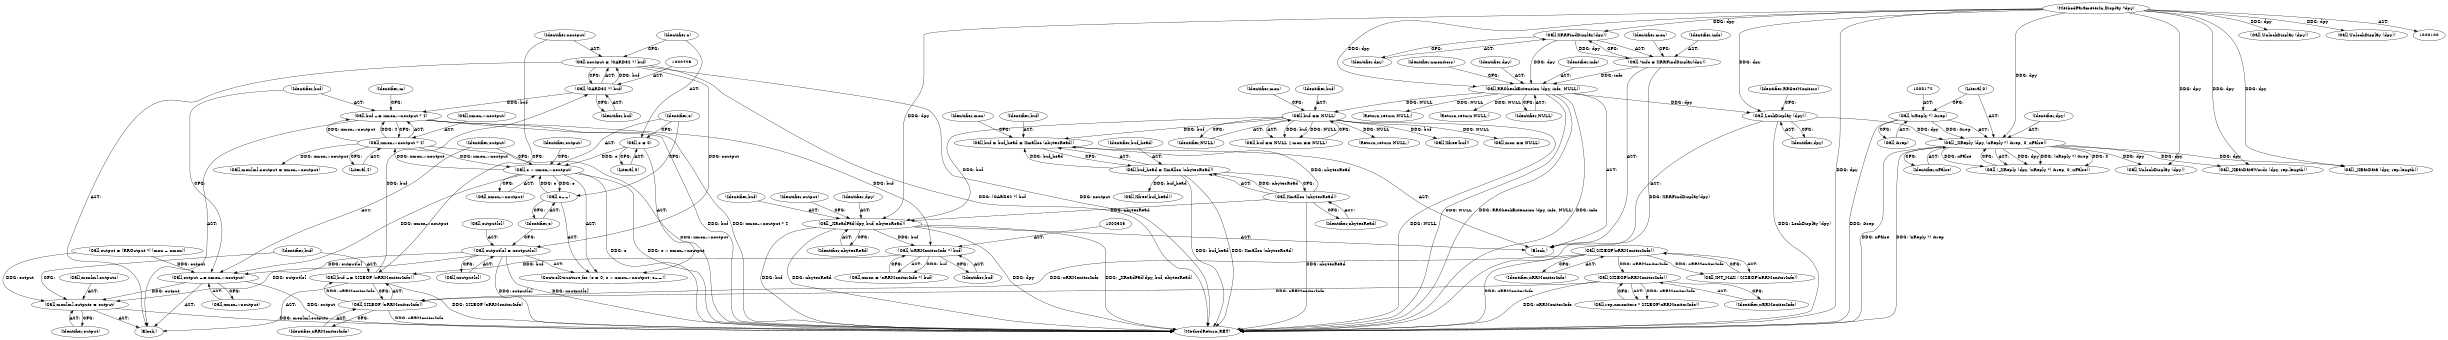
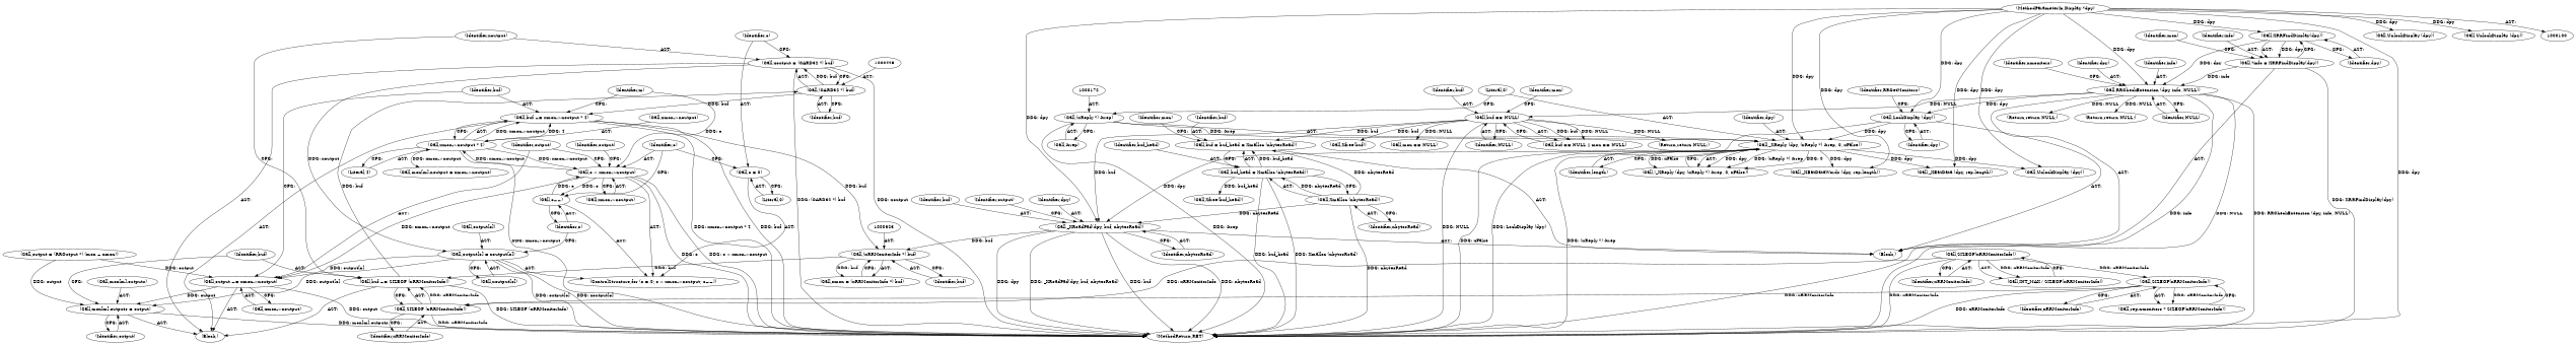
  digraph {
    n1 [label="(Call,output[o] = xoutput[o])"]
    n2 [label="(Call,mon[m].outputs = output)"]
    n3 [label="(Call,output += xmon->noutput)"]
    n4 [label="(Call,xoutput[o])"]
    n5 [label="(ControlStructure,for (o = 0; o < xmon->noutput; o++))"]
    n6 [label="(MethodReturn,RET)"]
    n7 [label="(Block,)"]
    n8 [label="(Identifier,output)"]
    n9 [label="(Call,xmon->noutput)"]
    n10 [label="(Call,xoutput = (CARD32 *) buf)"]
    n11 [label="(Call,(CARD32 *) buf)"]
    n12 [label="(Call,buf += xmon->noutput * 4)"]
    n13 [label="(Identifier,buf)"]
    n14 [label="(Call,(xRRMonitorInfo *) buf)"]
    n15 [label="(Call,xmon->noutput * 4)"]
    n16 [label="(Call,buf += SIZEOF (xRRMonitorInfo))"]
    n17 [label="(Call,SIZEOF (xRRMonitorInfo))"]
    n18 [label="(Identifier,xRRMonitorInfo)"]
    n19 [label="(Call,SIZEOF(xRRMonitorInfo))"]
    n20 [label="(Identifier,xRRMonitorInfo)"]
    n21 [label="(Call,rep.nmonitors * SIZEOF(xRRMonitorInfo))"]
    n22 [label="(Call,SIZEOF(xRRMonitorInfo))"]
    n23 [label="(Call,INT_MAX / SIZEOF(xRRMonitorInfo))"]
    n24 [label="(Identifier,xRRMonitorInfo)"]
    n25 [label="(Call,xmon = (xRRMonitorInfo *) buf)"]
    n26 [label="(Identifier,buf)"]
    n27 [label="(Call,o < xmon->noutput)"]
    n28 [label="(Literal,4)"]
    n29 [label="(Call,mon[m].noutput = xmon->noutput)"]
    n30 [label="(Call,o++)"]
    n31 [label="(Call,xmon->noutput)"]
    n32 [label="(Identifier,o)"]
    n33 [label="(Call,o = 0)"]
    n34 [label="(Literal,0)"]
    n35 [label="(Call,_XReadPad(dpy, buf, nbytesRead))"]
    n36 [label="(Identifier,nbytesRead)"]
    n37 [label="(Block,)"]
    n38 [label="(Call,_XReply (dpy, (xReply *) &rep, 0, xFalse))"]
-   n39 [label="(Identifier,xFalse)"]
+   n39 [label="(Identifier,length)"]
    n40 [label="(Call,_XEatDataWords (dpy, rep.length))"]
    n41 [label="(Call,_XEatData (dpy, rep.length))"]
    n42 [label="(Call,UnlockDisplay (dpy))"]
    n43 [label="(Call,!_XReply (dpy, (xReply *) &rep, 0, xFalse))"]
    n44 [label="(Call,LockDisplay (dpy))"]
    n45 [label="(Identifier,dpy)"]
    n46 [label="(Call,RRCheckExtension (dpy, info, NULL))"]
    n47 [label="(Call,buf == NULL)"]
    n48 [label="(Return,return NULL;)"]
    n49 [label="(Return,return NULL;)"]
    n50 [label="(Identifier,NULL)"]
    n51 [label="(Identifier,NULL)"]
    n52 [label="(Call,buf == NULL || mon == NULL)"]
    n53 [label="(Return,return NULL;)"]
    n54 [label="(Call,Xfree(buf))"]
    n55 [label="(Call,mon == NULL)"]
    n56 [label="(Call,buf = buf_head = Xmalloc (nbytesRead))"]
    n57 [label="(Call,XRRFindDisplay(dpy))"]
    n58 [label="(Call,*info = XRRFindDisplay(dpy))"]
    n59 [label="(Identifier,dpy)"]
    n60 [label="(MethodParameterIn,Display *dpy)"]
    n61 [label="(Call,UnlockDisplay (dpy))"]
    n62 [label="(Call,UnlockDisplay (dpy))"]
    1000100
    n64 [label="(Call,(xReply *) &rep)"]
    n65 [label="(Call,&rep)"]
    n66 [label="(Call,buf_head = Xmalloc (nbytesRead))"]
    n67 [label="(Call,Xmalloc (nbytesRead))"]
    n68 [label="(Call,Xfree(buf_head))"]
    n69 [label="(Identifier,nbytesRead)"]
    n70 [label="(Identifier,mon)"]
    n71 [label="(Identifier,info)"]
    n72 [label="(Identifier,mon)"]
    n73 [label="(Identifier,buf)"]
    n74 [label="(Identifier,dpy)"]
    n75 [label="(Identifier,buf_head)"]
    n76 [label="(Identifier,RRGetMonitors)"]
    n77 [label="(Identifier,dpy)"]
    n78 [label="(Identifier,info)"]
    n79 [label="(Identifier,buf)"]
    n80 [label="(Identifier,nmonitors)"]
    n81 [label="(Identifier,mon)"]
    n82 [label="(Identifier,o)"]
    n83 [label="(Call,output = (RROutput *) (mon + nmon))"]
    n84 [label="(Identifier,buf)"]
    n85 [label="(Call,output[o])"]
    n86 [label="(Identifier,buf)"]
    n87 [label="(Identifier,output)"]
    n88 [label="(Identifier,xoutput)"]
    n89 [label="(Literal,0)"]
    n90 [label="(Identifier,buf)"]
    n91 [label="(Call,xmon->noutput)"]
    n92 [label="(Identifier,m)"]
    n93 [label="(Identifier,dpy)"]
    n94 [label="(Identifier,output)"]
    n95 [label="(Call,mon[m].outputs)"]
    n96 [label="(Identifier,output)"]
    n97 [label="(Identifier,o)"]
    1000429
    1000323
    1000172
    n1 -> n2 [label="DDG: output[o]"]
    n1 -> n3 [label="DDG: output[o]"]
    n1 -> n4 [label="CFG: "]
    n1 -> n5 [label="AST: "]
    n1 -> n6 [label="DDG: output[o]"]
    n1 -> n6 [label="DDG: xoutput[o]"]
    n2 -> n6 [label="DDG: mon[m].outputs"]
    n2 -> n7 [label="AST: "]
    n2 -> n8 [label="CFG: "]
    n3 -> n2 [label="DDG: output"]
    n3 -> n6 [label="DDG: output"]
    n3 -> n7 [label="AST: "]
    n3 -> n9 [label="CFG: "]
    n4 -> n1 [label="AST: "]
    n8 -> n2 [label="AST: "]
    n9 -> n3 [label="AST: "]
    n10 -> n1 [label="DDG: xoutput"]
    n10 -> n6 [label="DDG: (CARD32 *) buf"]
    n10 -> n6 [label="DDG: xoutput"]
    n10 -> n7 [label="AST: "]
    n10 -> n11 [label="CFG: "]
    n11 -> n10 [label="AST: "]
    n11 -> n10 [label="DDG: buf"]
    n11 -> n12 [label="DDG: buf"]
    n11 -> n13 [label="CFG: "]
    n12 -> n6 [label="DDG: buf"]
    n12 -> n6 [label="DDG: xmon->noutput * 4"]
    n12 -> n7 [label="AST: "]
    n12 -> n14 [label="DDG: buf"]
    n12 -> n15 [label="CFG: "]
    n13 -> n11 [label="AST: "]
    n14 -> n16 [label="DDG: buf"]
    n14 -> n25 [label="AST: "]
    n14 -> n25 [label="DDG: buf"]
    n14 -> n26 [label="CFG: "]
    n15 -> n6 [label="DDG: xmon->noutput"]
    n15 -> n12 [label="AST: "]
    n15 -> n12 [label="DDG: xmon->noutput"]
    n15 -> n12 [label="DDG: 4"]
    n15 -> n27 [label="DDG: xmon->noutput"]
    n15 -> n28 [label="CFG: "]
    n15 -> n29 [label="DDG: xmon->noutput"]
    n16 -> n6 [label="DDG: SIZEOF (xRRMonitorInfo)"]
    n16 -> n7 [label="AST: "]
    n16 -> n11 [label="DDG: buf"]
    n16 -> n17 [label="CFG: "]
    n17 -> n6 [label="DDG: xRRMonitorInfo"]
    n17 -> n16 [label="AST: "]
    n17 -> n16 [label="DDG: xRRMonitorInfo"]
    n17 -> n18 [label="CFG: "]
    n18 -> n17 [label="AST: "]
    n19 -> n6 [label="DDG: xRRMonitorInfo"]
    n19 -> n17 [label="DDG: xRRMonitorInfo"]
    n19 -> n20 [label="CFG: "]
    n19 -> n21 [label="AST: "]
    n19 -> n21 [label="DDG: xRRMonitorInfo"]
    n20 -> n19 [label="AST: "]
    n21 -> n19 [label="CFG: "]
    n22 -> n6 [label="DDG: xRRMonitorInfo"]
    n22 -> n17 [label="DDG: xRRMonitorInfo"]
    n22 -> n19 [label="DDG: xRRMonitorInfo"]
    n22 -> n23 [label="AST: "]
    n22 -> n23 [label="DDG: xRRMonitorInfo"]
    n22 -> n24 [label="CFG: "]
    n23 -> n22 [label="CFG: "]
    n24 -> n22 [label="AST: "]
    n25 -> n14 [label="CFG: "]
    n26 -> n14 [label="AST: "]
    n27 -> n3 [label="DDG: xmon->noutput"]
    n27 -> n5 [label="AST: "]
    n27 -> n6 [label="DDG: o"]
    n27 -> n6 [label="DDG: o < xmon->noutput"]
    n27 -> n15 [label="DDG: xmon->noutput"]
    n27 -> n30 [label="DDG: o"]
    n27 -> n31 [label="CFG: "]
    n28 -> n15 [label="AST: "]
    n30 -> n5 [label="AST: "]
    n30 -> n27 [label="DDG: o"]
    n30 -> n32 [label="CFG: "]
    n31 -> n27 [label="AST: "]
    n32 -> n1 [label="CFG: "]
    n32 -> n30 [label="AST: "]
    n33 -> n5 [label="AST: "]
-   n33 -> n27 [label="DDG: o"]
+   n92 -> n27 [label="DDG: o"]
    n33 -> n34 [label="CFG: "]
    n34 -> n33 [label="AST: "]
    n35 -> n6 [label="DDG: _XReadPad(dpy, buf, nbytesRead)"]
    n35 -> n6 [label="DDG: buf"]
    n35 -> n6 [label="DDG: nbytesRead"]
    n35 -> n6 [label="DDG: dpy"]
    n35 -> n14 [label="DDG: buf"]
    n35 -> n36 [label="CFG: "]
    n35 -> n37 [label="AST: "]
    n36 -> n35 [label="AST: "]
    n38 -> n6 [label="DDG: xFalse"]
    n38 -> n6 [label="DDG: (xReply *) &rep"]
+   n38 -> n35 [label="DDG: dpy"]
    n38 -> n39 [label="CFG: "]
    n38 -> n40 [label="DDG: dpy"]
    n38 -> n41 [label="DDG: dpy"]
    n38 -> n42 [label="DDG: dpy"]
    n38 -> n43 [label="AST: "]
    n38 -> n43 [label="DDG: dpy"]
    n38 -> n43 [label="DDG: (xReply *) &rep"]
    n38 -> n43 [label="DDG: 0"]
    n38 -> n43 [label="DDG: xFalse"]
    n39 -> n38 [label="AST: "]
    n43 -> n38 [label="CFG: "]
    n44 -> n6 [label="DDG: LockDisplay (dpy)"]
    n44 -> n37 [label="AST: "]
    n44 -> n38 [label="DDG: dpy"]
    n44 -> n45 [label="CFG: "]
    n45 -> n44 [label="AST: "]
    n46 -> n6 [label="DDG: NULL"]
    n46 -> n6 [label="DDG: RRCheckExtension (dpy, info, NULL)"]
    n46 -> n6 [label="DDG: info"]
    n46 -> n37 [label="AST: "]
    n46 -> n44 [label="DDG: dpy"]
    n46 -> n47 [label="DDG: NULL"]
    n46 -> n48 [label="DDG: NULL"]
    n46 -> n49 [label="DDG: NULL"]
    n46 -> n50 [label="CFG: "]
    n47 -> n6 [label="DDG: NULL"]
    n47 -> n35 [label="DDG: buf"]
    n47 -> n51 [label="CFG: "]
    n47 -> n52 [label="AST: "]
    n47 -> n52 [label="DDG: buf"]
    n47 -> n52 [label="DDG: NULL"]
    n47 -> n53 [label="DDG: NULL"]
    n47 -> n54 [label="DDG: buf"]
    n47 -> n55 [label="DDG: NULL"]
    n47 -> n56 [label="DDG: buf"]
    n50 -> n46 [label="AST: "]
    n51 -> n47 [label="AST: "]
    n52 -> n47 [label="CFG: "]
    n56 -> n37 [label="AST: "]
    n56 -> n66 [label="CFG: "]
    n57 -> n46 [label="DDG: dpy"]
    n57 -> n58 [label="AST: "]
    n57 -> n58 [label="DDG: dpy"]
    n57 -> n59 [label="CFG: "]
    n58 -> n6 [label="DDG: XRRFindDisplay(dpy)"]
    n58 -> n37 [label="AST: "]
    n58 -> n46 [label="DDG: info"]
    n58 -> n57 [label="CFG: "]
    n59 -> n57 [label="AST: "]
    n60 -> n6 [label="DDG: dpy"]
    n60 -> n35 [label="DDG: dpy"]
    n60 -> n38 [label="DDG: dpy"]
    n60 -> n40 [label="DDG: dpy"]
    n60 -> n41 [label="DDG: dpy"]
    n60 -> n42 [label="DDG: dpy"]
    n60 -> n44 [label="DDG: dpy"]
    n60 -> n46 [label="DDG: dpy"]
    n60 -> n57 [label="DDG: dpy"]
    n60 -> n61 [label="DDG: dpy"]
    n60 -> n62 [label="DDG: dpy"]
    n60 -> 1000100 [label="AST: "]
    n64 -> n6 [label="DDG: &rep"]
    n64 -> n38 [label="AST: "]
    n64 -> n38 [label="DDG: &rep"]
    n64 -> n65 [label="CFG: "]
    n65 -> n64 [label="AST: "]
    n66 -> n6 [label="DDG: buf_head"]
    n66 -> n6 [label="DDG: Xmalloc (nbytesRead)"]
    n66 -> n56 [label="AST: "]
    n66 -> n56 [label="DDG: buf_head"]
    n66 -> n67 [label="CFG: "]
    n66 -> n68 [label="DDG: buf_head"]
    n67 -> n6 [label="DDG: nbytesRead"]
    n67 -> n35 [label="DDG: nbytesRead"]
    n67 -> n56 [label="DDG: nbytesRead"]
    n67 -> n66 [label="AST: "]
    n67 -> n66 [label="DDG: nbytesRead"]
    n67 -> n69 [label="CFG: "]
    n69 -> n67 [label="AST: "]
    n70 -> n58 [label="CFG: "]
    n71 -> n46 [label="AST: "]
    n72 -> n47 [label="CFG: "]
    n73 -> n3 [label="CFG: "]
    n73 -> n12 [label="AST: "]
    n74 -> n38 [label="AST: "]
    n75 -> n66 [label="AST: "]
    n76 -> n44 [label="CFG: "]
    n77 -> n35 [label="AST: "]
    n78 -> n58 [label="AST: "]
    n79 -> n47 [label="AST: "]
    n80 -> n46 [label="CFG: "]
    n81 -> n56 [label="CFG: "]
    n82 -> n10 [label="CFG: "]
    n82 -> n33 [label="AST: "]
    n83 -> n2 [label="DDG: output"]
    n83 -> n3 [label="DDG: output"]
    n84 -> n56 [label="AST: "]
    n85 -> n1 [label="AST: "]
    n86 -> n2 [label="CFG: "]
    n86 -> n16 [label="AST: "]
    n87 -> n3 [label="AST: "]
    n87 -> n27 [label="CFG: "]
    n88 -> n10 [label="AST: "]
    n88 -> n16 [label="CFG: "]
    n89 -> n38 [label="AST: "]
    n89 -> n64 [label="CFG: "]
    n90 -> n35 [label="AST: "]
    n91 -> n15 [label="AST: "]
    n92 -> n12 [label="CFG: "]
    n93 -> n46 [label="AST: "]
    n94 -> n27 [label="CFG: "]
    n95 -> n2 [label="AST: "]
    n96 -> n35 [label="CFG: "]
    n97 -> n27 [label="AST: "]
    n97 -> n30 [label="CFG: "]
    n97 -> n33 [label="CFG: "]
    1000429 -> n11 [label="AST: "]
    1000323 -> n14 [label="AST: "]
    1000172 -> n64 [label="AST: "]
  }
